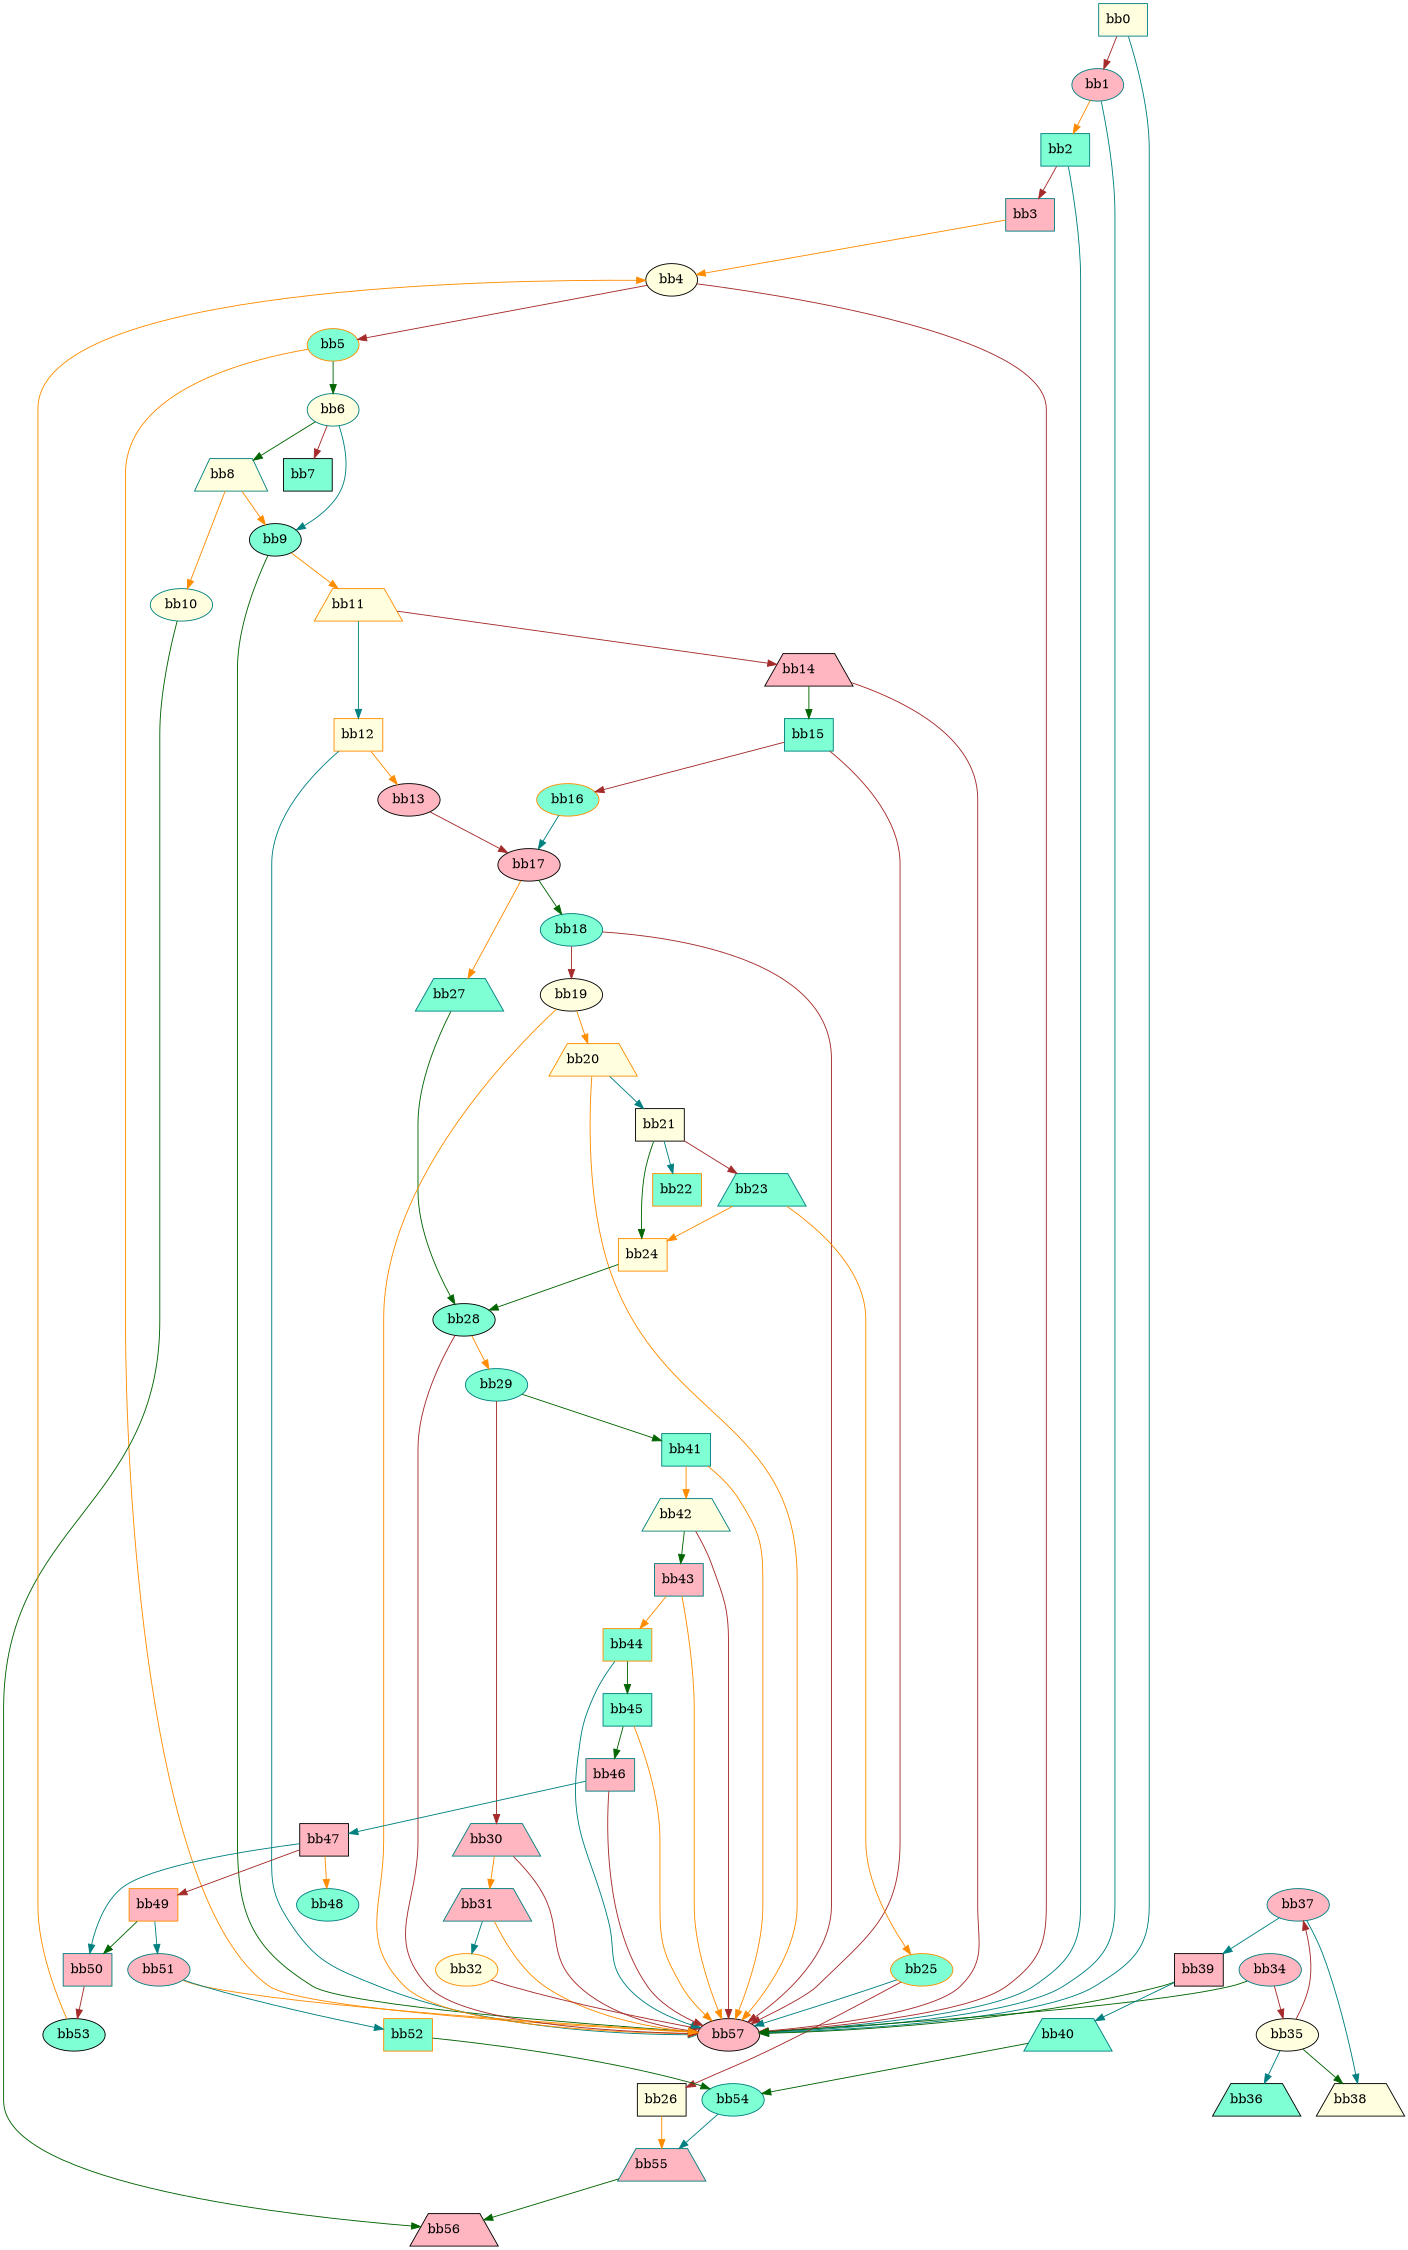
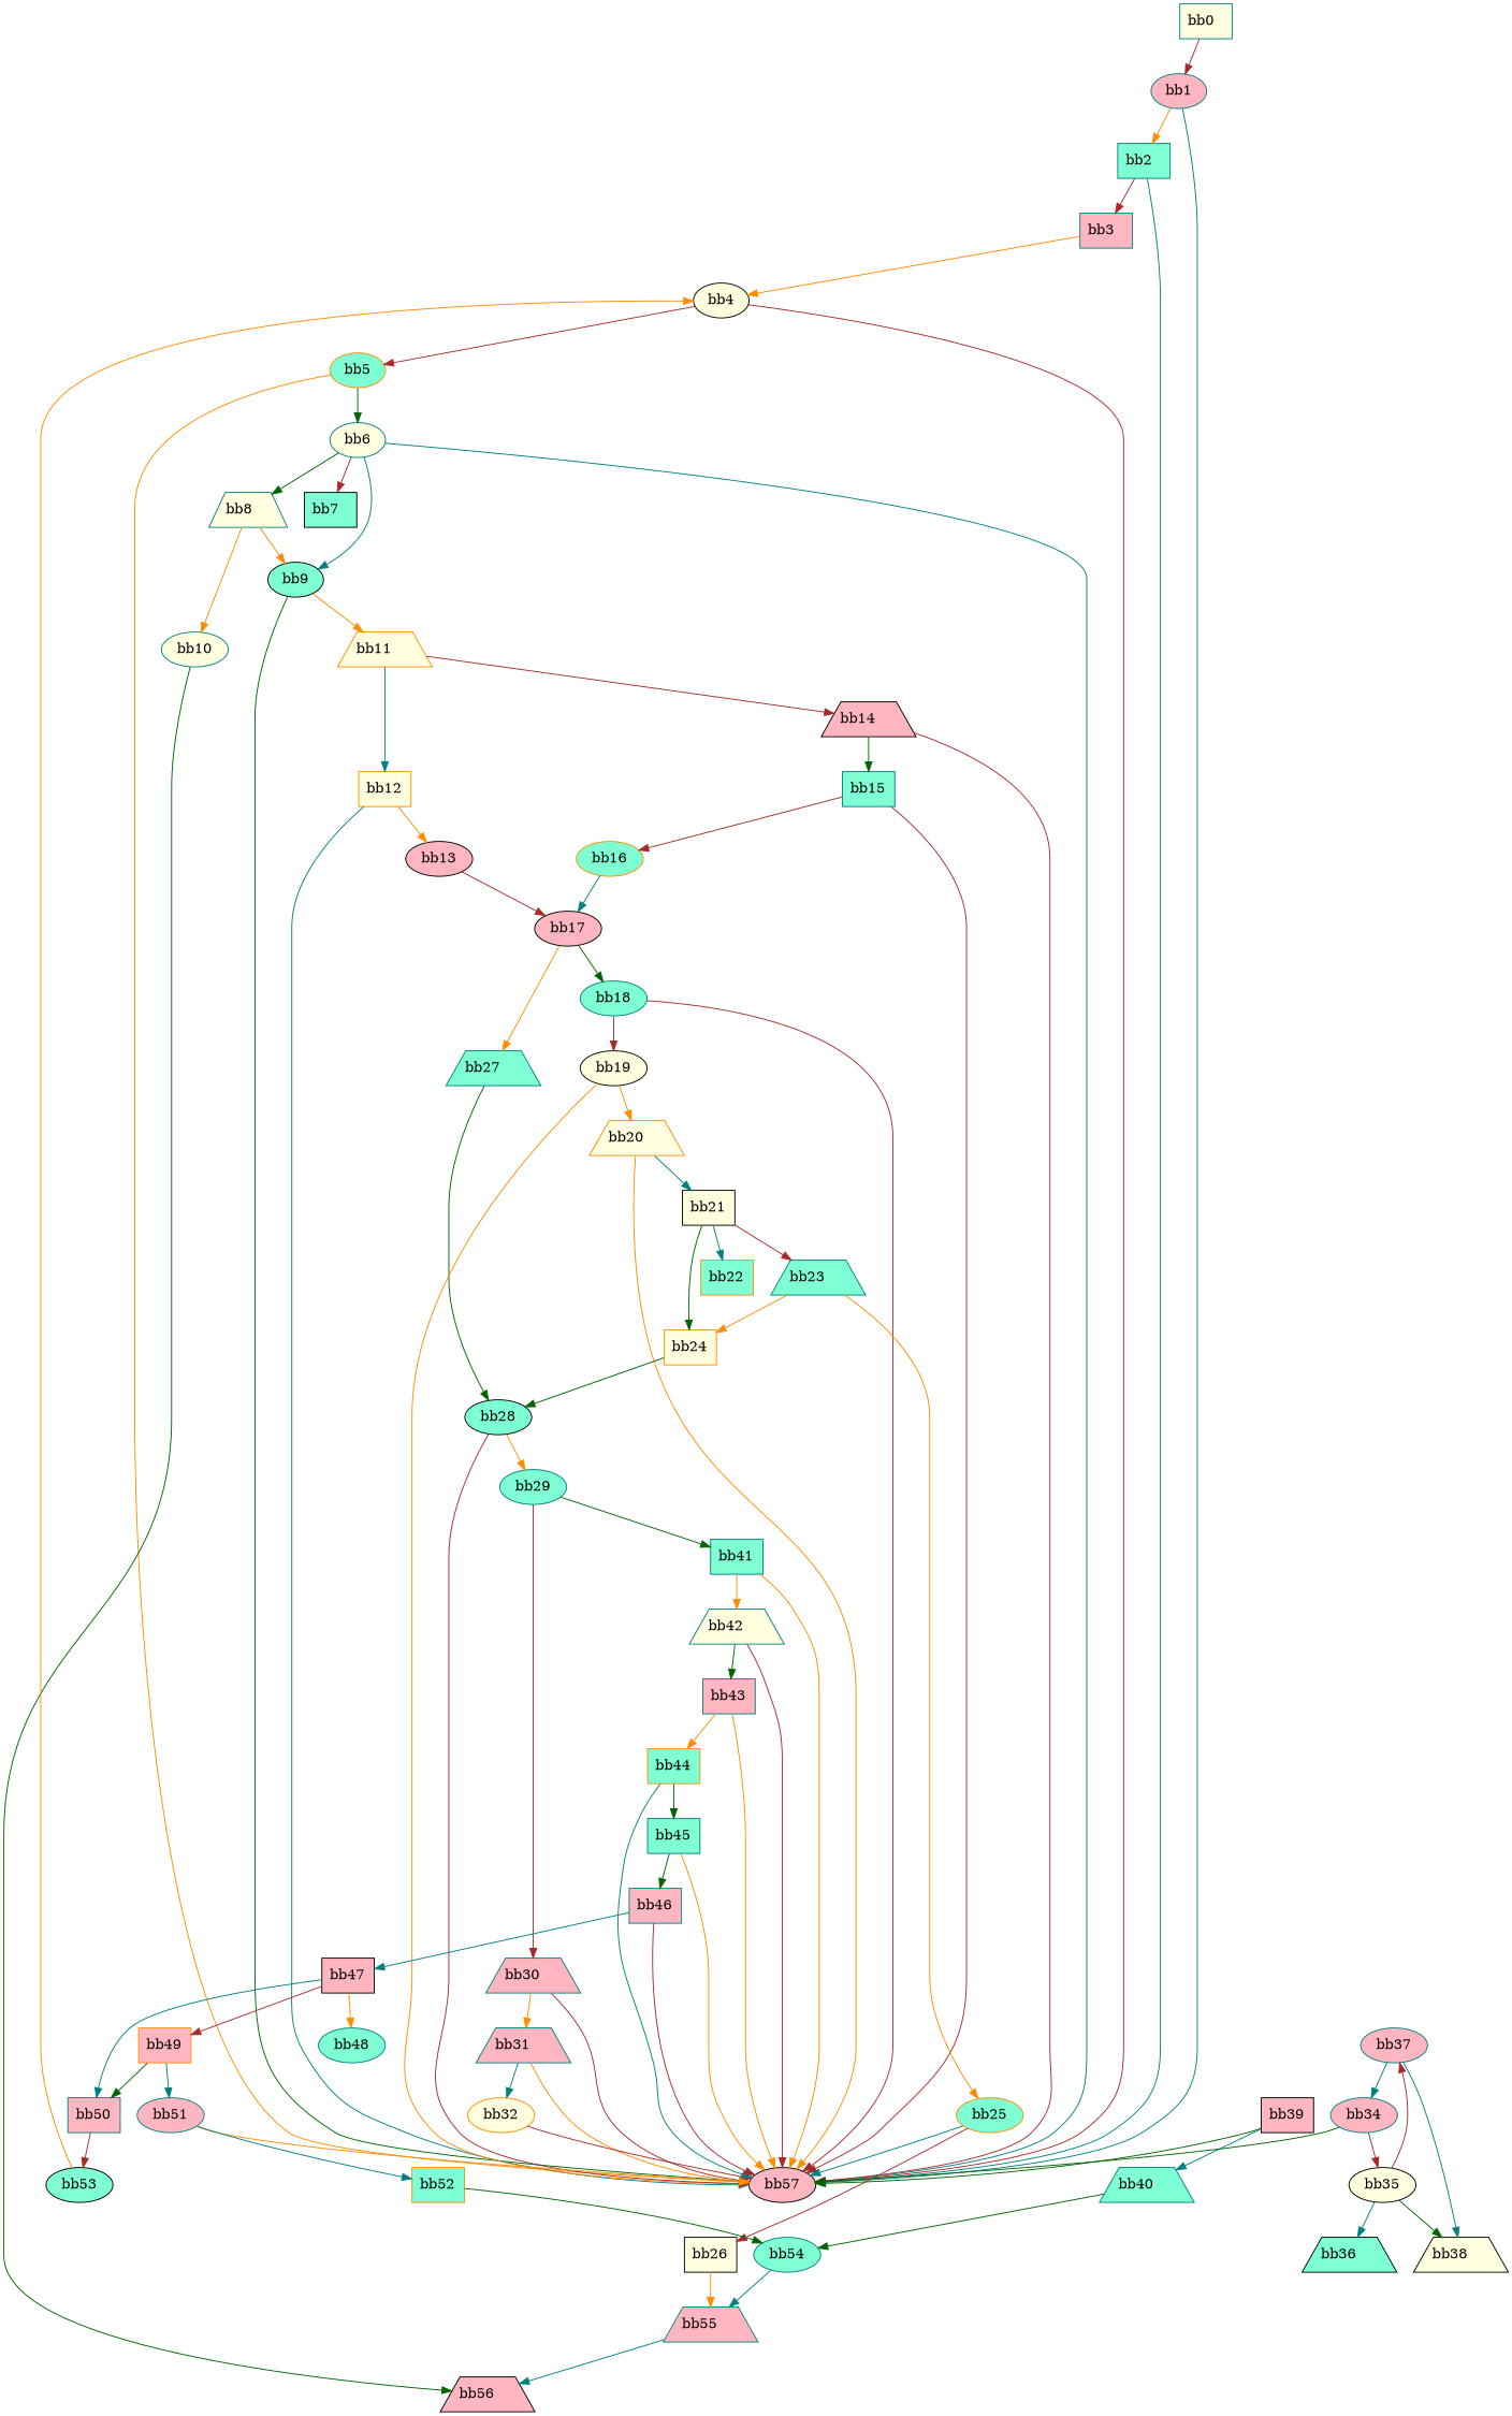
  digraph {
    node [color=teal fillcolor=aquamarine shape=ellipse style=filled]
    edge [color=darkorange]
    n1 [fillcolor=lightyellow label="bb0\l" shape=box]
    n2 [fillcolor=lightpink label="bb1\l"]
    n3 [color=black fillcolor=lightpink label="bb57\l"]
    n4 [label="bb2\l" shape=box]
    n5 [fillcolor=lightpink label="bb3\l" shape=box]
    n6 [color=black fillcolor=lightyellow label="bb4\l"]
    n7 [color=darkorange label="bb5\l"]
    n8 [fillcolor=lightyellow label="bb6\l"]
    n9 [color=black label="bb7\l" shape=box]
    n10 [fillcolor=lightyellow label="bb8\l" shape=trapezium]
    n11 [color=black label="bb9\l"]
    n12 [fillcolor=lightyellow label="bb10\l"]
    n13 [color=darkorange fillcolor=lightyellow label="bb11\l" shape=trapezium]
    n14 [color=black fillcolor=lightpink label="bb56\l" shape=trapezium]
    n15 [color=darkorange fillcolor=lightyellow label="bb12\l" shape=box]
    n16 [color=black fillcolor=lightpink label="bb14\l" shape=trapezium]
    n17 [color=black fillcolor=lightpink label="bb13\l"]
    n18 [label="bb15\l" shape=box]
    n19 [color=black fillcolor=lightpink label="bb17\l"]
    n20 [label="bb18\l"]
    n21 [label="bb27\l" shape=trapezium]
    n22 [color=darkorange label="bb16\l"]
    n23 [color=black fillcolor=lightyellow label="bb19\l"]
    n24 [color=black label="bb28\l"]
    n25 [color=darkorange fillcolor=lightyellow label="bb20\l" shape=trapezium]
    n26 [color=black fillcolor=lightyellow label="bb21\l" shape=box]
    n27 [color=darkorange label="bb22\l" shape=box]
    n28 [label="bb23\l" shape=trapezium]
    n29 [color=darkorange fillcolor=lightyellow label="bb24\l" shape=box]
    n30 [color=darkorange label="bb25\l"]
    n31 [color=black fillcolor=lightyellow label="bb26\l" shape=box]
    n32 [label="bb29\l"]
    n33 [fillcolor=lightpink label="bb55\l" shape=trapezium]
    n34 [fillcolor=lightpink label="bb30\l" shape=trapezium]
    n35 [label="bb41\l" shape=box]
    n36 [fillcolor=lightpink label="bb31\l" shape=trapezium]
    n37 [fillcolor=lightyellow label="bb42\l" shape=trapezium]
    n38 [color=darkorange fillcolor=lightyellow label="bb32\l"]
    n39 [fillcolor=lightpink label="bb34\l"]
    n40 [color=black fillcolor=lightyellow label="bb35\l"]
    n41 [color=black label="bb36\l" shape=trapezium]
    n42 [fillcolor=lightpink label="bb37\l"]
    n43 [color=black fillcolor=lightyellow label="bb38\l" shape=trapezium]
    n44 [color=black fillcolor=lightpink label="bb39\l" shape=box]
    n45 [label="bb40\l" shape=trapezium]
    n46 [color=black label="bb53\l"]
    n47 [label="bb54\l"]
    n48 [fillcolor=lightpink label="bb43\l" shape=box]
    n49 [color=darkorange label="bb44\l" shape=box]
    n50 [label="bb45\l" shape=box]
    n51 [fillcolor=lightpink label="bb46\l" shape=box]
    n52 [color=black fillcolor=lightpink label="bb47\l" shape=box]
    n53 [label="bb48\l"]
    n54 [color=darkorange fillcolor=lightpink label="bb49\l" shape=box]
    n55 [fillcolor=lightpink label="bb50\l" shape=box]
    n56 [fillcolor=lightpink label="bb51\l"]
    n57 [color=darkorange label="bb52\l" shape=box]
    n1 -> n2 [color=brown]
-   n1 -> n3 [color=teal]
+   n8 -> n3 [color=teal]
    n2 -> n3 [color=teal]
    n2 -> n4
    n4 -> n3 [color=teal]
    n4 -> n5 [color=brown]
    n5 -> n6
    n6 -> n3 [color=brown]
    n6 -> n7 [color=brown]
    n7 -> n3
    n7 -> n8 [color=darkgreen]
    n8 -> n9 [color=brown]
    n8 -> n10 [color=darkgreen]
    n8 -> n11 [color=teal]
    n10 -> n11
    n10 -> n12
    n11 -> n3 [color=darkgreen]
    n11 -> n13
    n12 -> n14 [color=darkgreen]
    n13 -> n15 [color=teal]
    n13 -> n16 [color=brown]
    n15 -> n3 [color=teal]
    n15 -> n17
    n16 -> n3 [color=brown]
    n16 -> n18 [color=darkgreen]
    n17 -> n19 [color=brown]
    n18 -> n3 [color=brown]
    n18 -> n22 [color=brown]
    n19 -> n20 [color=darkgreen]
    n19 -> n21
    n20 -> n3 [color=brown]
    n20 -> n23 [color=brown]
    n21 -> n24 [color=darkgreen]
    n22 -> n19 [color=teal]
    n23 -> n3
    n23 -> n25
    n24 -> n3 [color=brown]
    n24 -> n32
    n25 -> n3
    n25 -> n26 [color=teal]
    n26 -> n27 [color=teal]
    n26 -> n28 [color=brown]
    n26 -> n29 [color=darkgreen]
    n28 -> n29
    n28 -> n30
    n29 -> n24 [color=darkgreen]
    n30 -> n3 [color=teal]
    n30 -> n31 [color=brown]
    n31 -> n33
    n32 -> n34 [color=brown]
    n32 -> n35 [color=darkgreen]
-   n33 -> n14 [color=darkgreen]
+   n33 -> n14 [color=teal]
    n34 -> n3 [color=brown]
    n34 -> n36
    n35 -> n3
    n35 -> n37
    n36 -> n3
    n36 -> n38 [color=teal]
    n37 -> n3 [color=brown]
    n37 -> n48 [color=darkgreen]
    n38 -> n3 [color=brown]
    n39 -> n3 [color=darkgreen]
    n39 -> n40 [color=brown]
    n40 -> n41 [color=teal]
    n40 -> n42 [color=brown]
    n40 -> n43 [color=darkgreen]
    n42 -> n43 [color=teal]
-   n42 -> n44 [color=teal]
+   n42 -> n39 [color=teal]
    n44 -> n3 [color=darkgreen]
    n44 -> n45 [color=teal]
    n45 -> n47 [color=darkgreen]
    n46 -> n6
    n47 -> n33 [color=teal]
    n48 -> n3
    n48 -> n49
    n49 -> n3 [color=teal]
    n49 -> n50 [color=darkgreen]
    n50 -> n3
    n50 -> n51 [color=darkgreen]
    n51 -> n3 [color=brown]
    n51 -> n52 [color=teal]
    n52 -> n53
    n52 -> n54 [color=brown]
    n52 -> n55 [color=teal]
    n54 -> n55 [color=darkgreen]
    n54 -> n56 [color=teal]
    n55 -> n46 [color=brown]
    n56 -> n3
    n56 -> n57 [color=teal]
    n57 -> n47 [color=darkgreen]
  }
